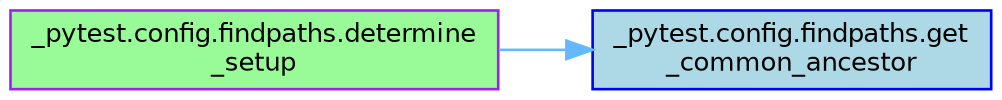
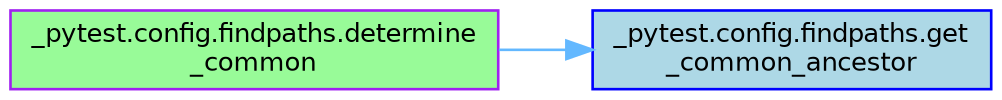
  digraph {
    rankdir=RL
    node [fontname=Helvetica fontsize=10 shape=box style=filled]
    n1 [color=blue fillcolor=lightblue fontcolor=black height=0.2 label="_pytest.config.findpaths.get\l_common_ancestor" width=0.4]
-   n2 [color=purple fillcolor=palegreen height=0.2 label="_pytest.config.findpaths.determine\l_setup" width=0.4]
+   n2 [color=purple fillcolor=palegreen height=0.2 label="_pytest.config.findpaths.determine\l_common" width=0.4]
    n1 -> n2 [color=steelblue1 dir=back fontname=Helvetica fontsize=10 labelfontname=Helvetica labelfontsize=10 style=solid]
  }
